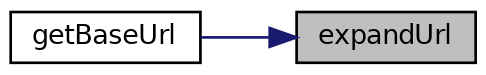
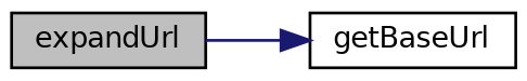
  digraph {
    rankdir=LR
    node [color=black fontname=Helvetica fontsize=10 shape=record style=filled]
    n1 [fillcolor=grey75 fontcolor=black height=0.2 label=expandUrl width=0.4]
    n2 [fillcolor=white height=0.2 label=getBaseUrl width=0.4]
-   n2 -> n1 [color=midnightblue fontname=Helvetica fontsize=10 labelfontname=Helvetica labelfontsize=10 style=solid]
+   n1 -> n2 [color=midnightblue fontname=Helvetica fontsize=10 labelfontname=Helvetica labelfontsize=10 style=solid]
  }
